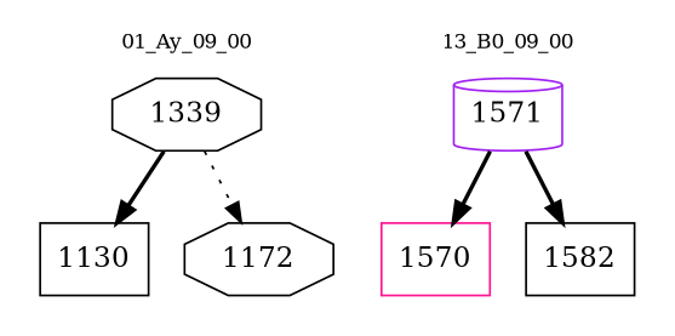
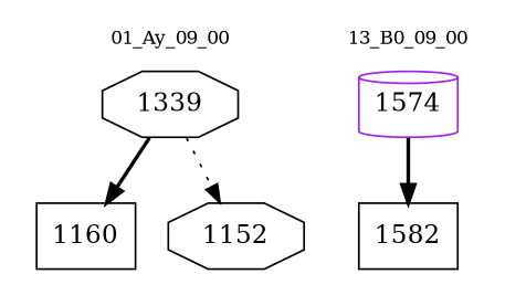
  digraph {
    node [color=black shape=box]
    edge [color=black style=bold]
    n1 [label=1339 shape=octagon]
-   n2 [label=1130]
-   n3 [label=1172 shape=octagon]
-   n4 [color=purple label=1571 shape=cylinder]
-   n5 [color=deeppink label=1570]
+   n2 [label=1160]
+   n3 [label=1152 shape=octagon]
+   n4 [color=purple label=1574 shape=cylinder]
    n6 [label=1582]
    subgraph cluster_1 {
      color=white
      fontsize=10
      label="01_Ay_09_00"
      n1
      n2
      n3
    }
    subgraph cluster_2 {
      color=white
      fontsize=10
      label="13_B0_09_00"
      n4
-     n5
      n6
    }
    n1 -> n2
    n1 -> n3 [style=dotted]
-   n4 -> n5
    n4 -> n6
  }
